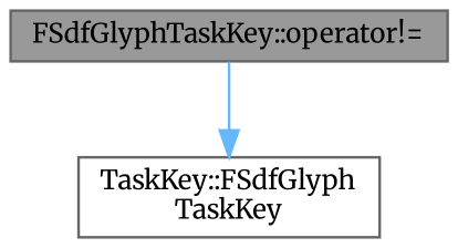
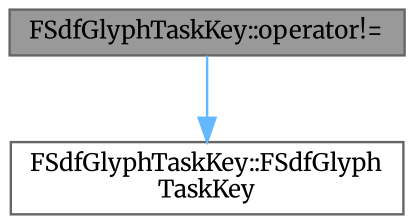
  digraph {
    rankdir=TB
    fontname=Merriweather
    node [fontname=Merriweather fontsize=10 shape=box style=filled]
    n1 [color=gray40 fillcolor=grey60 fontcolor=black height=0.2 label="FSdfGlyphTaskKey::operator!=" width=0.4]
-   n2 [color=grey40 fillcolor=white height=0.2 label="TaskKey::FSdfGlyph\lTaskKey" width=0.4]
+   n2 [color=grey40 fillcolor=white height=0.2 label="FSdfGlyphTaskKey::FSdfGlyph\lTaskKey" width=0.4]
    n1 -> n2 [color=steelblue1 fontname=Merriweather fontsize=10 labelfontname=Helvetica labelfontsize=10 style=solid]
  }
